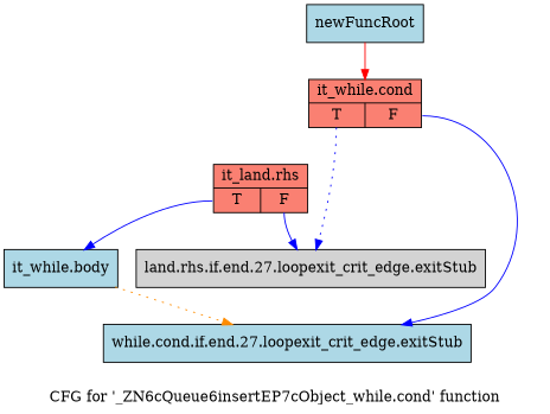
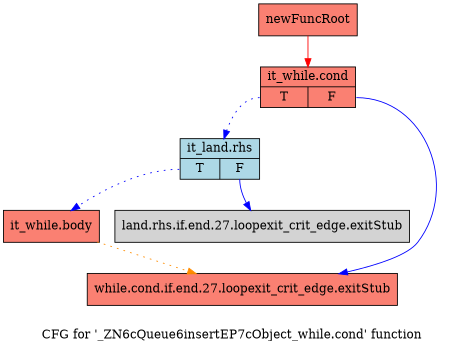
  digraph {
    label="CFG for '_ZN6cQueue6insertEP7cObject_while.cond' function"
    node [fillcolor=salmon shape=record style=filled]
    edge [color=blue style=solid]
-   n1 [fillcolor=lightblue label="{newFuncRoot}"]
+   n1 [label="{newFuncRoot}"]
    n2 [label="{it_while.cond|{<s0>T|<s1>F}}"]
-   n3 [fillcolor=lightblue label="{while.cond.if.end.27.loopexit_crit_edge.exitStub}"]
-   n4 [label="{it_land.rhs|{<s0>T|<s1>F}}"]
+   n3 [label="{while.cond.if.end.27.loopexit_crit_edge.exitStub}"]
+   n4 [fillcolor=lightblue label="{it_land.rhs|{<s0>T|<s1>F}}"]
    n5 [fillcolor=lightgrey label="{land.rhs.if.end.27.loopexit_crit_edge.exitStub}"]
-   n6 [fillcolor=lightblue label="{it_while.body}"]
+   n6 [label="{it_while.body}"]
    n1 -> n2 [color=red]
    n2 -> n3 [tailport=s1]
-   n2 -> n5 [style=dotted tailport=s0]
+   n2 -> n4 [style=dotted tailport=s0]
    n4 -> n5 [tailport=s1]
-   n4 -> n6 [tailport=s0]
+   n4 -> n6 [style=dotted tailport=s0]
    n6 -> n3 [color=darkorange style=dotted]
  }
